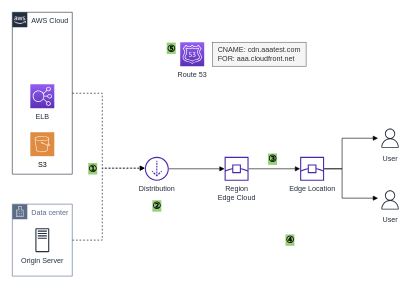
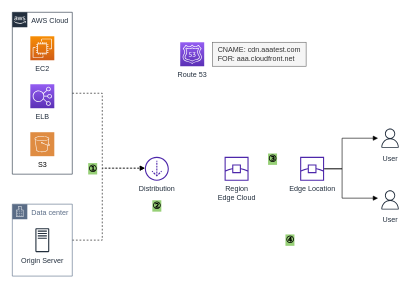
  <mxCell id="0" />
  <mxCell id="1" parent="0" />
  <mxCell id="2" style="edgeStyle=orthogonalEdgeStyle;rounded=0;orthogonalLoop=1;jettySize=auto;html=1;exitX=1;exitY=0.5;exitDx=0;exitDy=0;dashed=1;" edge="1" parent="1" source="3" target="12"><mxGeometry relative="1" as="geometry"><Array as="points"><mxPoint x="170" y="155" /><mxPoint x="170" y="280" /></Array></mxGeometry></mxCell>
  <mxCell id="3" value="AWS Cloud" style="points=[[0,0],[0.25,0],[0.5,0],[0.75,0],[1,0],[1,0.25],[1,0.5],[1,0.75],[1,1],[0.75,1],[0.5,1],[0.25,1],[0,1],[0,0.75],[0,0.5],[0,0.25]];outlineConnect=0;gradientColor=none;html=1;whiteSpace=wrap;fontSize=12;fontStyle=0;container=1;pointerEvents=0;collapsible=0;recursiveResize=0;shape=mxgraph.aws4.group;grIcon=mxgraph.aws4.group_aws_cloud_alt;strokeColor=#232F3E;fillColor=none;verticalAlign=top;align=left;spacingLeft=30;fontColor=#232F3E;dashed=0;" vertex="1" parent="1"><mxGeometry x="20" y="20" width="100" height="270" as="geometry" /></mxCell>
+ <mxCell id="4" value="EC2&lt;br&gt;" style="sketch=0;points=[[0,0,0],[0.25,0,0],[0.5,0,0],[0.75,0,0],[1,0,0],[0,1,0],[0.25,1,0],[0.5,1,0],[0.75,1,0],[1,1,0],[0,0.25,0],[0,0.5,0],[0,0.75,0],[1,0.25,0],[1,0.5,0],[1,0.75,0]];outlineConnect=0;fontColor=#232F3E;gradientColor=#F78E04;gradientDirection=north;fillColor=#D05C17;strokeColor=#ffffff;dashed=0;verticalLabelPosition=bottom;verticalAlign=top;align=center;html=1;fontSize=12;fontStyle=0;aspect=fixed;shape=mxgraph.aws4.resourceIcon;resIcon=mxgraph.aws4.ec2;" vertex="1" parent="3"><mxGeometry x="30" y="40" width="40" height="40" as="geometry" /></mxCell>
  <mxCell id="5" value="ELB" style="sketch=0;points=[[0,0,0],[0.25,0,0],[0.5,0,0],[0.75,0,0],[1,0,0],[0,1,0],[0.25,1,0],[0.5,1,0],[0.75,1,0],[1,1,0],[0,0.25,0],[0,0.5,0],[0,0.75,0],[1,0.25,0],[1,0.5,0],[1,0.75,0]];outlineConnect=0;fontColor=#232F3E;gradientColor=#945DF2;gradientDirection=north;fillColor=#5A30B5;strokeColor=#ffffff;dashed=0;verticalLabelPosition=bottom;verticalAlign=top;align=center;html=1;fontSize=12;fontStyle=0;aspect=fixed;shape=mxgraph.aws4.resourceIcon;resIcon=mxgraph.aws4.elastic_load_balancing;" vertex="1" parent="3"><mxGeometry x="30" y="120" width="40" height="40" as="geometry" /></mxCell>
  <mxCell id="6" value="S3" style="sketch=0;pointerEvents=1;shadow=0;dashed=0;html=1;strokeColor=none;fillColor=#DF8C42;labelPosition=center;verticalLabelPosition=bottom;verticalAlign=top;align=center;outlineConnect=0;shape=mxgraph.veeam2.aws_s3;" vertex="1" parent="3"><mxGeometry x="30" y="200" width="40" height="40" as="geometry" /></mxCell>
  <mxCell id="7" style="edgeStyle=orthogonalEdgeStyle;rounded=0;orthogonalLoop=1;jettySize=auto;html=1;endArrow=block;endFill=1;dashed=1;" edge="1" parent="1" source="8" target="12"><mxGeometry relative="1" as="geometry"><Array as="points"><mxPoint x="170" y="400" /><mxPoint x="170" y="280" /></Array></mxGeometry></mxCell>
  <mxCell id="8" value="Data center" style="points=[[0,0],[0.25,0],[0.5,0],[0.75,0],[1,0],[1,0.25],[1,0.5],[1,0.75],[1,1],[0.75,1],[0.5,1],[0.25,1],[0,1],[0,0.75],[0,0.5],[0,0.25]];outlineConnect=0;gradientColor=none;html=1;whiteSpace=wrap;fontSize=12;fontStyle=0;container=1;pointerEvents=0;collapsible=0;recursiveResize=0;shape=mxgraph.aws4.group;grIcon=mxgraph.aws4.group_corporate_data_center;strokeColor=#5A6C86;fillColor=none;verticalAlign=top;align=left;spacingLeft=30;fontColor=#5A6C86;dashed=0;" vertex="1" parent="1"><mxGeometry x="20" y="340" width="100" height="120" as="geometry" /></mxCell>
  <mxCell id="9" value="Origin Server" style="sketch=0;outlineConnect=0;fontColor=#232F3E;gradientColor=none;fillColor=#232F3D;strokeColor=none;dashed=0;verticalLabelPosition=bottom;verticalAlign=top;align=center;html=1;fontSize=12;fontStyle=0;pointerEvents=1;shape=mxgraph.aws4.traditional_server;" vertex="1" parent="8"><mxGeometry x="30" y="40" width="40" height="40" as="geometry" /></mxCell>
  <mxCell id="10" value="Route 53" style="sketch=0;points=[[0,0,0],[0.25,0,0],[0.5,0,0],[0.75,0,0],[1,0,0],[0,1,0],[0.25,1,0],[0.5,1,0],[0.75,1,0],[1,1,0],[0,0.25,0],[0,0.5,0],[0,0.75,0],[1,0.25,0],[1,0.5,0],[1,0.75,0]];outlineConnect=0;fontColor=#232F3E;gradientColor=#945DF2;gradientDirection=north;fillColor=#5A30B5;strokeColor=#ffffff;dashed=0;verticalLabelPosition=bottom;verticalAlign=top;align=center;html=1;fontSize=12;fontStyle=0;aspect=fixed;shape=mxgraph.aws4.resourceIcon;resIcon=mxgraph.aws4.route_53;" vertex="1" parent="1"><mxGeometry x="300" y="70" width="40" height="40" as="geometry" /></mxCell>
- <mxCell id="11" style="edgeStyle=orthogonalEdgeStyle;rounded=0;orthogonalLoop=1;jettySize=auto;html=1;endArrow=block;endFill=1;" edge="1" parent="1" source="12" target="14"><mxGeometry relative="1" as="geometry" /></mxCell>
  <mxCell id="12" value="Distribution" style="sketch=0;outlineConnect=0;fontColor=#232F3E;gradientColor=none;fillColor=#4D27AA;strokeColor=none;dashed=0;verticalLabelPosition=bottom;verticalAlign=top;align=center;html=1;fontSize=12;fontStyle=0;aspect=fixed;pointerEvents=1;shape=mxgraph.aws4.download_distribution;" vertex="1" parent="1"><mxGeometry x="241" y="261" width="40" height="40" as="geometry" /></mxCell>
- <mxCell id="13" style="edgeStyle=orthogonalEdgeStyle;rounded=0;orthogonalLoop=1;jettySize=auto;html=1;endArrow=block;endFill=1;" edge="1" parent="1" source="14" target="17"><mxGeometry relative="1" as="geometry" /></mxCell>
  <mxCell id="14" value="Region&lt;br&gt;Edge Cloud" style="sketch=0;outlineConnect=0;fontColor=#232F3E;gradientColor=none;fillColor=#4D27AA;strokeColor=none;dashed=0;verticalLabelPosition=bottom;verticalAlign=top;align=center;html=1;fontSize=12;fontStyle=0;aspect=fixed;pointerEvents=1;shape=mxgraph.aws4.edge_location;" vertex="1" parent="1"><mxGeometry x="374" y="261" width="40" height="40" as="geometry" /></mxCell>
  <mxCell id="15" style="edgeStyle=orthogonalEdgeStyle;rounded=0;orthogonalLoop=1;jettySize=auto;html=1;startArrow=none;startFill=0;endArrow=block;endFill=1;" edge="1" parent="1" source="17" target="18"><mxGeometry relative="1" as="geometry"><Array as="points"><mxPoint x="570" y="281" /><mxPoint x="570" y="230" /></Array></mxGeometry></mxCell>
  <mxCell id="16" style="edgeStyle=orthogonalEdgeStyle;rounded=0;orthogonalLoop=1;jettySize=auto;html=1;startArrow=none;startFill=0;endArrow=block;endFill=1;" edge="1" parent="1" source="17" target="19"><mxGeometry relative="1" as="geometry"><Array as="points"><mxPoint x="570" y="281" /><mxPoint x="570" y="330" /></Array></mxGeometry></mxCell>
  <mxCell id="17" value="Edge Location" style="sketch=0;outlineConnect=0;fontColor=#232F3E;gradientColor=none;fillColor=#4D27AA;strokeColor=none;dashed=0;verticalLabelPosition=bottom;verticalAlign=top;align=center;html=1;fontSize=12;fontStyle=0;aspect=fixed;pointerEvents=1;shape=mxgraph.aws4.edge_location;" vertex="1" parent="1"><mxGeometry x="500" y="261" width="40" height="40" as="geometry" /></mxCell>
  <mxCell id="18" value="User" style="sketch=0;outlineConnect=0;fontColor=#232F3E;gradientColor=none;strokeColor=#232F3E;fillColor=#ffffff;dashed=0;verticalLabelPosition=bottom;verticalAlign=top;align=center;html=1;fontSize=12;fontStyle=0;aspect=fixed;shape=mxgraph.aws4.resourceIcon;resIcon=mxgraph.aws4.user;" vertex="1" parent="1"><mxGeometry x="630" y="210" width="40" height="40" as="geometry" /></mxCell>
  <mxCell id="19" value="User" style="sketch=0;outlineConnect=0;fontColor=#232F3E;gradientColor=none;strokeColor=#232F3E;fillColor=#ffffff;dashed=0;verticalLabelPosition=bottom;verticalAlign=top;align=center;html=1;fontSize=12;fontStyle=0;aspect=fixed;shape=mxgraph.aws4.resourceIcon;resIcon=mxgraph.aws4.user;" vertex="1" parent="1"><mxGeometry x="630" y="313" width="40" height="40" as="geometry" /></mxCell>
  <mxCell id="20" value="CNAME: cdn.aaatest.com&lt;br&gt;&lt;div style=&quot;text-align: left;&quot;&gt;&lt;span style=&quot;background-color: initial;&quot;&gt;FOR: aaa.cloudfront.net&lt;/span&gt;&lt;/div&gt;" style="text;html=1;strokeColor=#666666;fillColor=#f5f5f5;align=center;verticalAlign=middle;whiteSpace=wrap;rounded=0;fontColor=#333333;" vertex="1" parent="1"><mxGeometry x="354" y="70" width="156" height="40" as="geometry" /></mxCell>
  <mxCell id="21" value="&lt;font style=&quot;font-size: 16px;&quot;&gt;&lt;b style=&quot;font-size: 16px;&quot;&gt;①&lt;/b&gt;&lt;/font&gt;" style="text;html=1;strokeColor=none;fillColor=none;align=center;verticalAlign=middle;whiteSpace=wrap;rounded=0;fontSize=16;labelBackgroundColor=#97D077;" vertex="1" parent="1"><mxGeometry x="140" y="271" width="29" height="20" as="geometry" /></mxCell>
  <mxCell id="22" value="&lt;b&gt;②&lt;/b&gt;" style="text;html=1;strokeColor=none;fillColor=none;align=center;verticalAlign=middle;whiteSpace=wrap;rounded=0;fontSize=16;labelBackgroundColor=#97D077;" vertex="1" parent="1"><mxGeometry x="246.5" y="333" width="29" height="20" as="geometry" /></mxCell>
  <mxCell id="23" value="&lt;b&gt;③&lt;/b&gt;" style="text;html=1;strokeColor=none;fillColor=none;align=center;verticalAlign=middle;whiteSpace=wrap;rounded=0;fontSize=16;labelBackgroundColor=#97D077;" vertex="1" parent="1"><mxGeometry x="440" y="255" width="29" height="20" as="geometry" /></mxCell>
- <mxCell id="24" value="&lt;b&gt;⑤&lt;/b&gt;" style="text;html=1;strokeColor=none;fillColor=none;align=center;verticalAlign=middle;whiteSpace=wrap;rounded=0;fontSize=16;labelBackgroundColor=#97D077;" vertex="1" parent="1"><mxGeometry x="271" y="70" width="29" height="20" as="geometry" /></mxCell>
  <mxCell id="25" value="&lt;b&gt;④&lt;/b&gt;" style="text;html=1;strokeColor=none;fillColor=none;align=center;verticalAlign=middle;whiteSpace=wrap;rounded=0;fontSize=16;labelBackgroundColor=#97D077;" vertex="1" parent="1"><mxGeometry x="469" y="390" width="29" height="20" as="geometry" /></mxCell>
